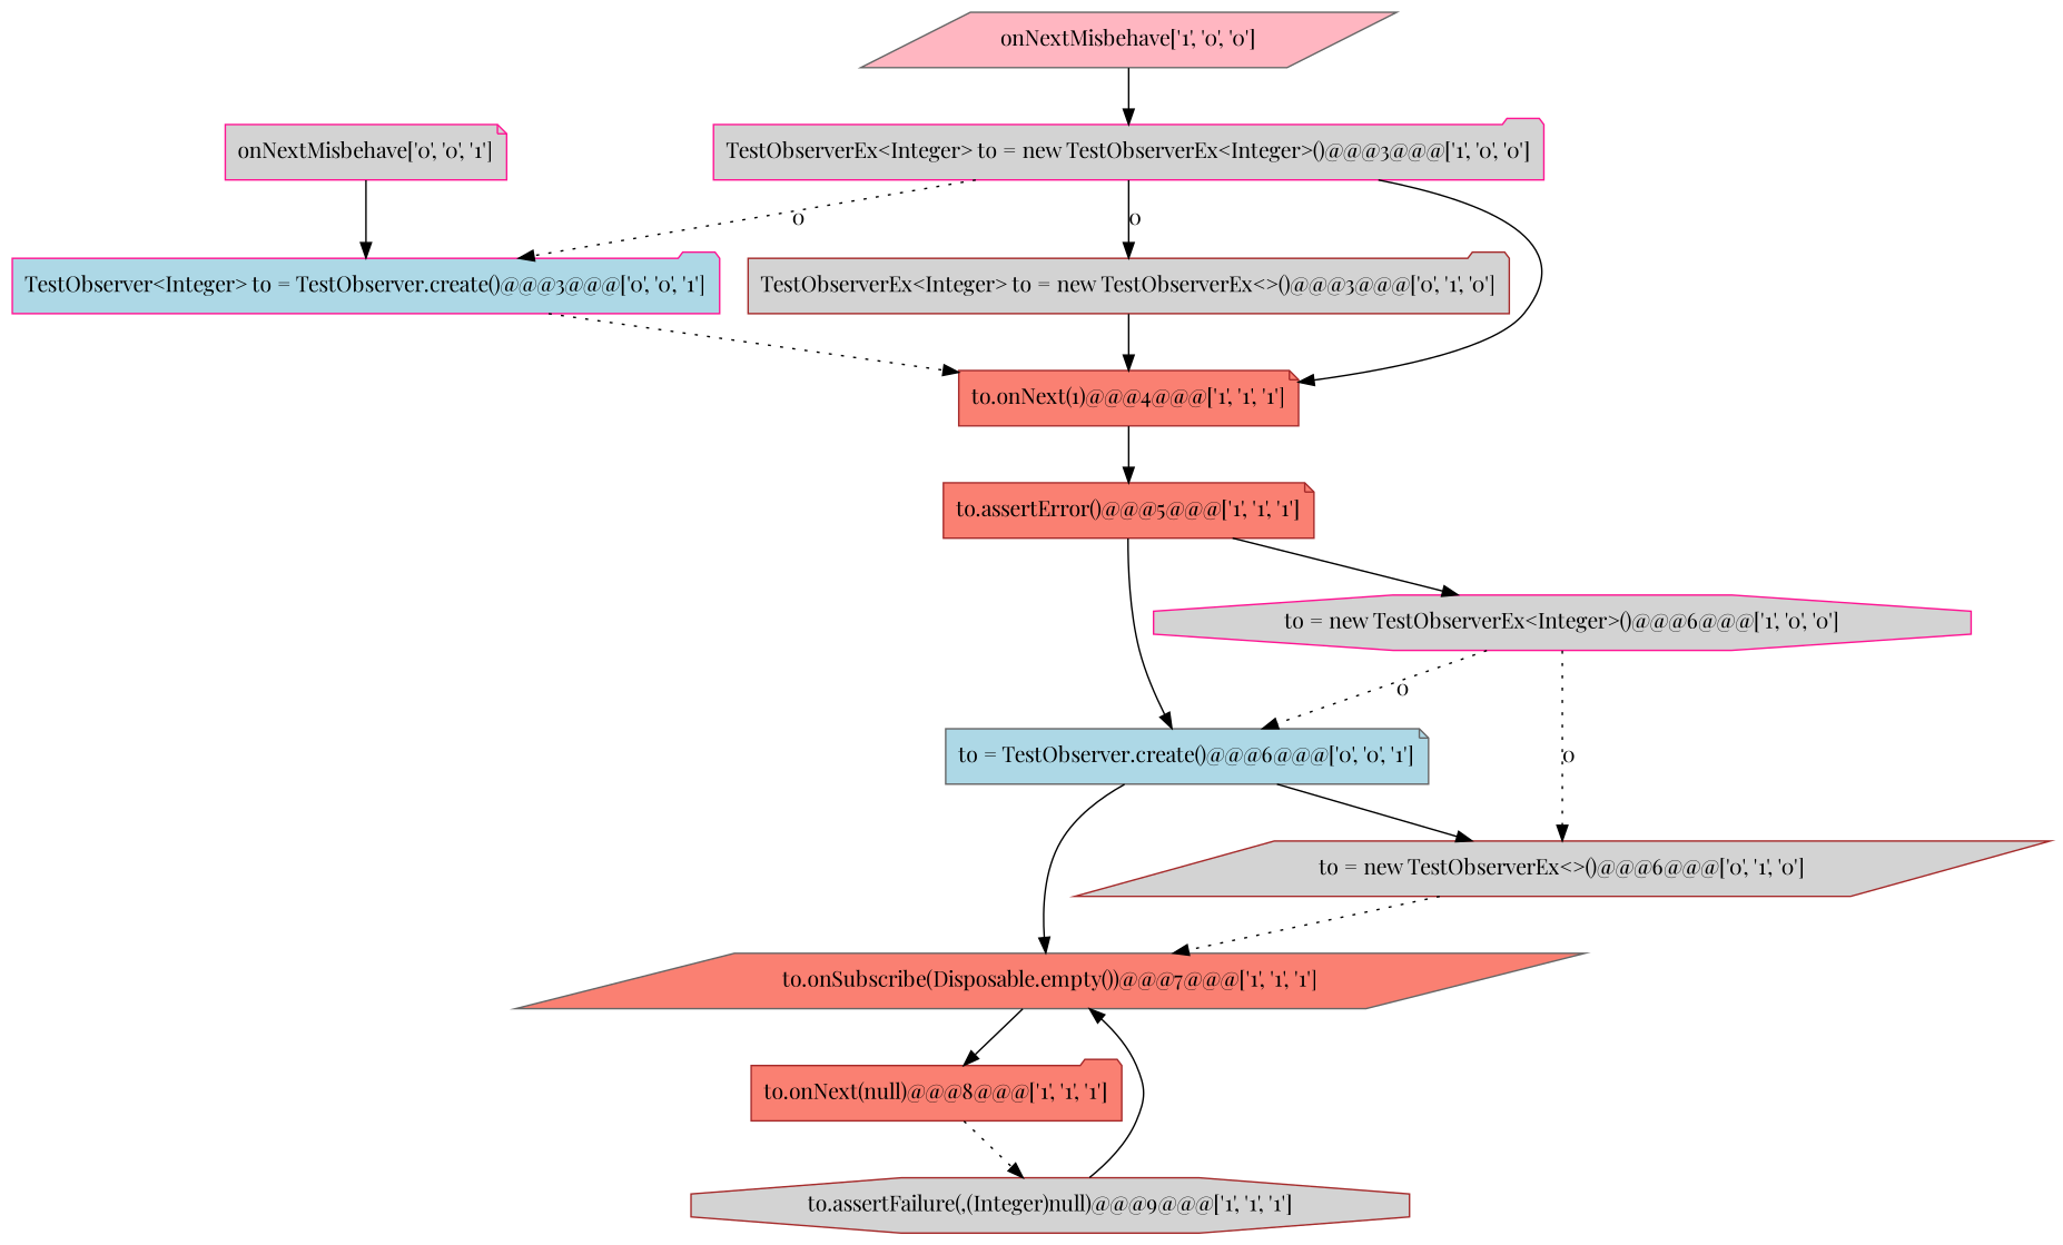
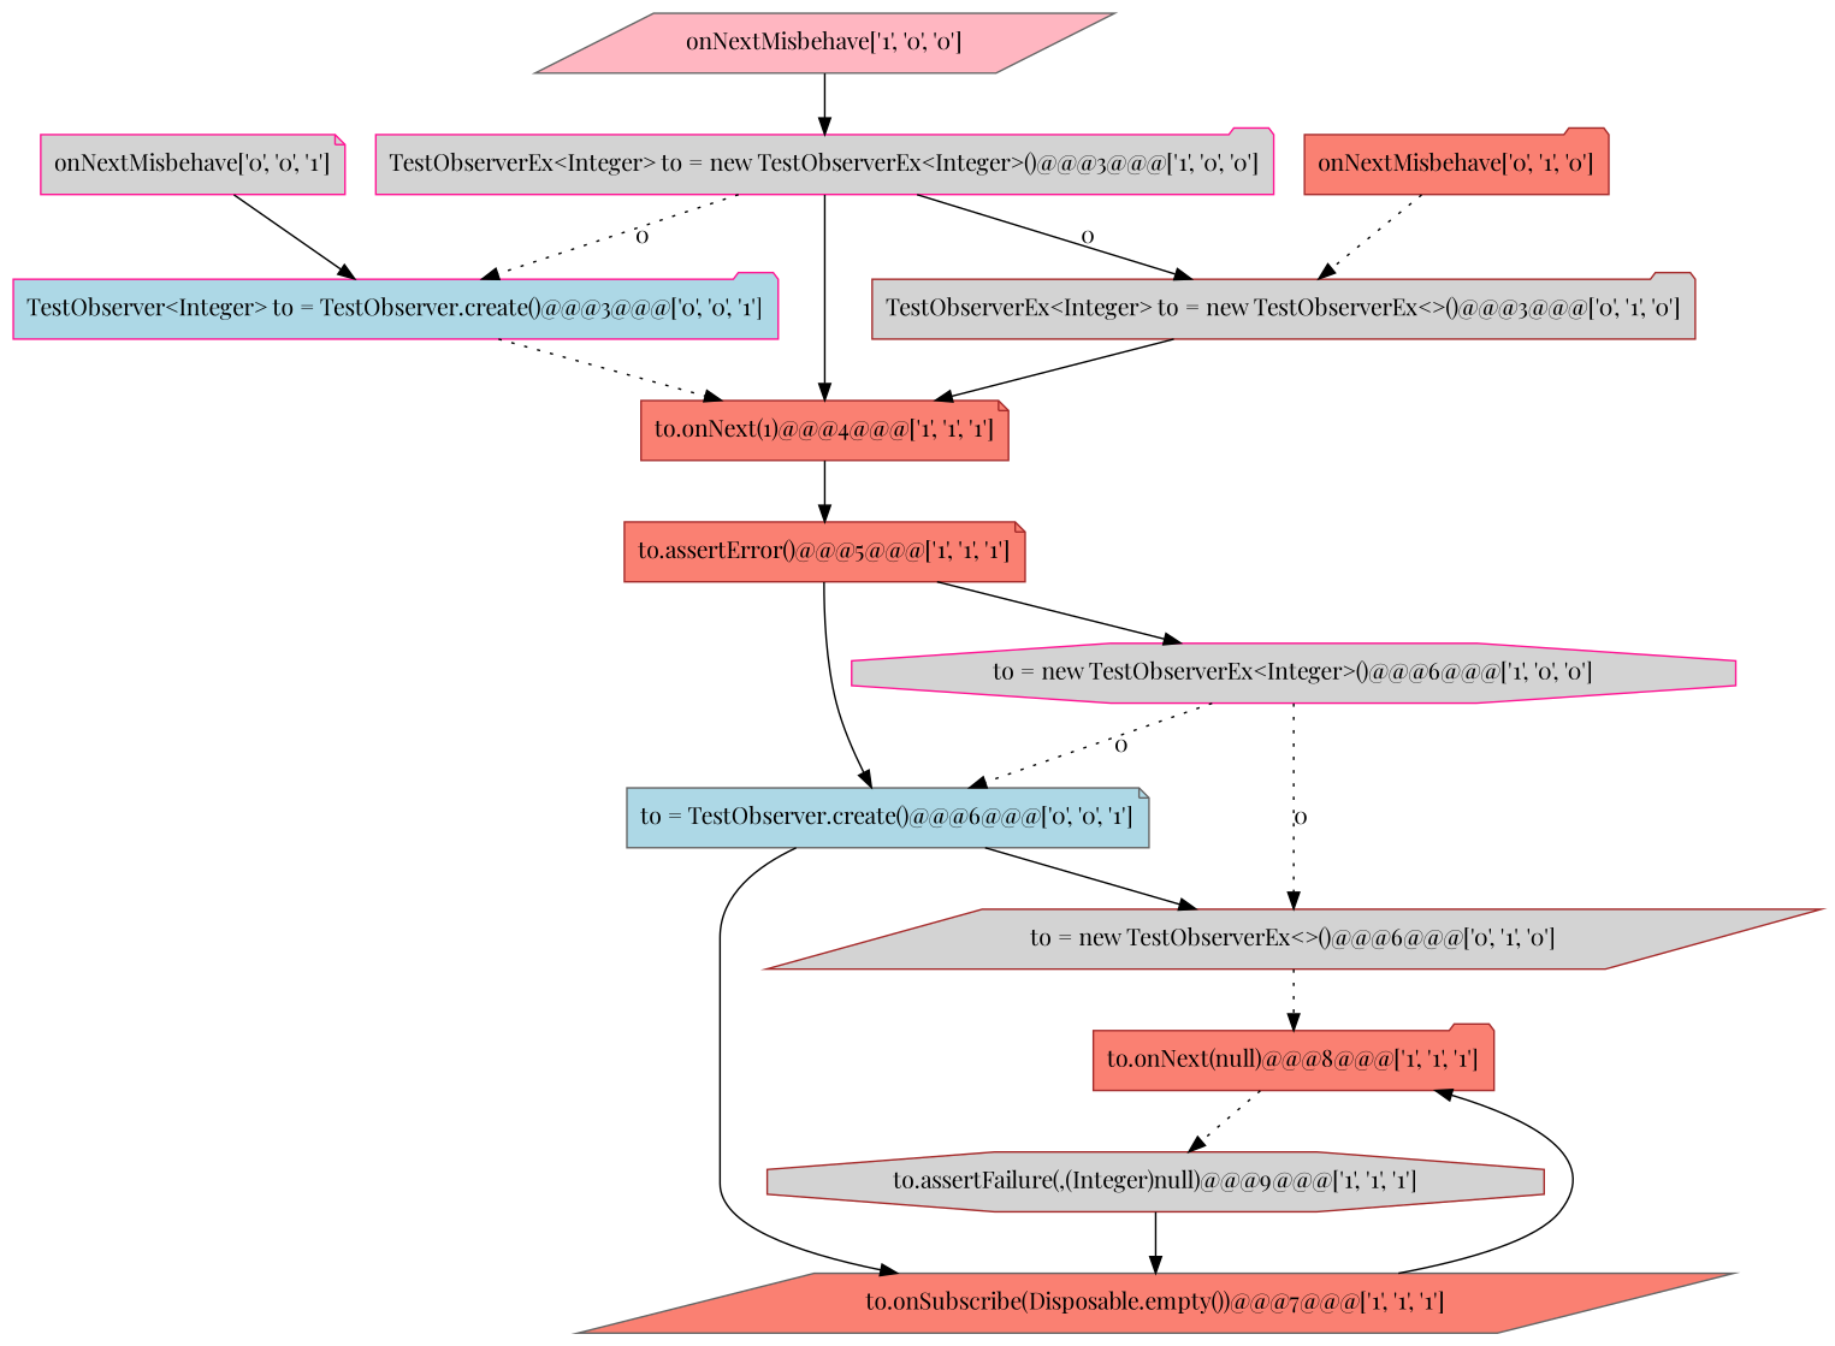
  digraph {
    fontname="Playfair Display"
    node [color=brown fillcolor=lightgrey fontname="Playfair Display" shape=folder style=filled]
    edge [fontname="Playfair Display" style=solid]
    n1 [color=deeppink label="TestObserverEx<Integer> to = new TestObserverEx<Integer>()@@@3@@@['1', '0', '0']"]
    n2 [fillcolor=salmon label="to.onNext(1)@@@4@@@['1', '1', '1']" shape=note]
    n3 [color=deeppink fillcolor=lightblue label="TestObserver<Integer> to = TestObserver.create()@@@3@@@['0', '0', '1']"]
    n4 [label="TestObserverEx<Integer> to = new TestObserverEx<>()@@@3@@@['0', '1', '0']"]
    n5 [fillcolor=salmon label="to.assertError()@@@5@@@['1', '1', '1']" shape=note]
    n6 [color=gray40 fillcolor=lightblue label="to = TestObserver.create()@@@6@@@['0', '0', '1']" shape=note]
    n7 [color=deeppink label="to = new TestObserverEx<Integer>()@@@6@@@['1', '0', '0']" shape=octagon]
    n8 [label="to = new TestObserverEx<>()@@@6@@@['0', '1', '0']" shape=parallelogram]
    n9 [color=gray40 fillcolor=salmon label="to.onSubscribe(Disposable.empty())@@@7@@@['1', '1', '1']" shape=parallelogram]
    n10 [fillcolor=salmon label="to.onNext(null)@@@8@@@['1', '1', '1']"]
    n11 [label="to.assertFailure(,(Integer)null)@@@9@@@['1', '1', '1']" shape=octagon]
    n12 [color=deeppink label="onNextMisbehave['0', '0', '1']" shape=note]
+   n13 [fillcolor=salmon label="onNextMisbehave['0', '1', '0']"]
    n14 [color=gray40 fillcolor=lightpink label="onNextMisbehave['1', '0', '0']" shape=parallelogram]
    n1 -> n2
    n1 -> n3 [label=0 style=dotted]
    n1 -> n4 [label=0]
    n2 -> n5
    n3 -> n2 [style=dotted]
    n4 -> n2
    n5 -> n6
    n5 -> n7
    n6 -> n8
    n6 -> n9
    n7 -> n6 [label=0 style=dotted]
    n7 -> n8 [label=0 style=dotted]
-   n8 -> n9 [style=dotted]
+   n8 -> n10 [style=dotted]
    n9 -> n10
    n10 -> n11 [style=dotted]
    n11 -> n9
    n12 -> n3
+   n13 -> n4 [style=dotted]
    n14 -> n1
  }
